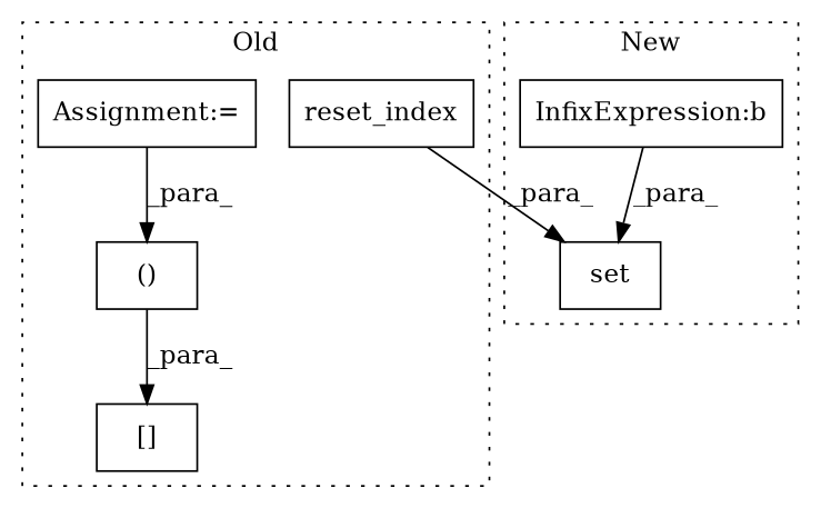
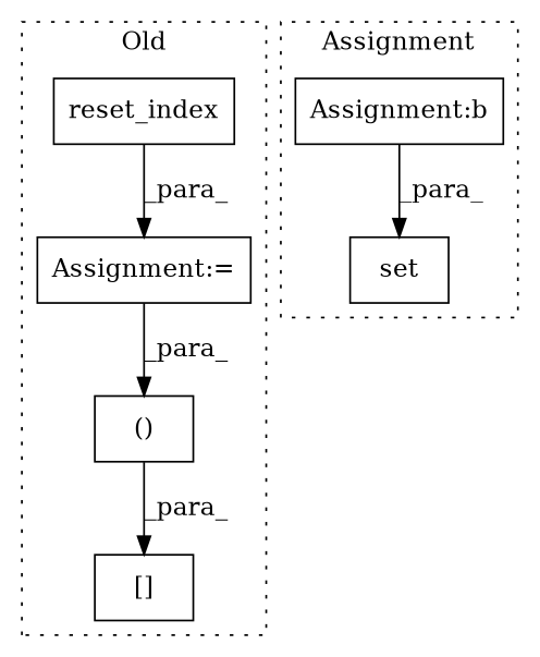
  digraph {
    node [a=32 shape=box]
    n1 [l=13 label=reset_index s=10678]
    n2 [a=106 l=44 label="()" s=11188]
    n3 [a=2 l="23,2" label="[]" s="11165,11232"]
    n4 [a=7 l=1 label="Assignment:=" s=10642]
    n5 [l="4,1" label=set s="10996,11031"]
-   n6 [a=27 l=3 label="InfixExpression:b" s=11148]
+   n6 [a=27 l=3 label="Assignment:b" s=11148]
    subgraph cluster_1 {
      label=Old
      style=dotted
      n1
      n2
      n3
      n4
    }
    subgraph cluster_2 {
-     label=New
+     label=Assignment
      style=dotted
      n5
      n6
    }
-   n1 -> n5 [label=_para_]
+   n1 -> n4 [label=_para_]
    n2 -> n3 [label=_para_]
    n4 -> n2 [label=_para_]
    n6 -> n5 [label=_para_]
  }
